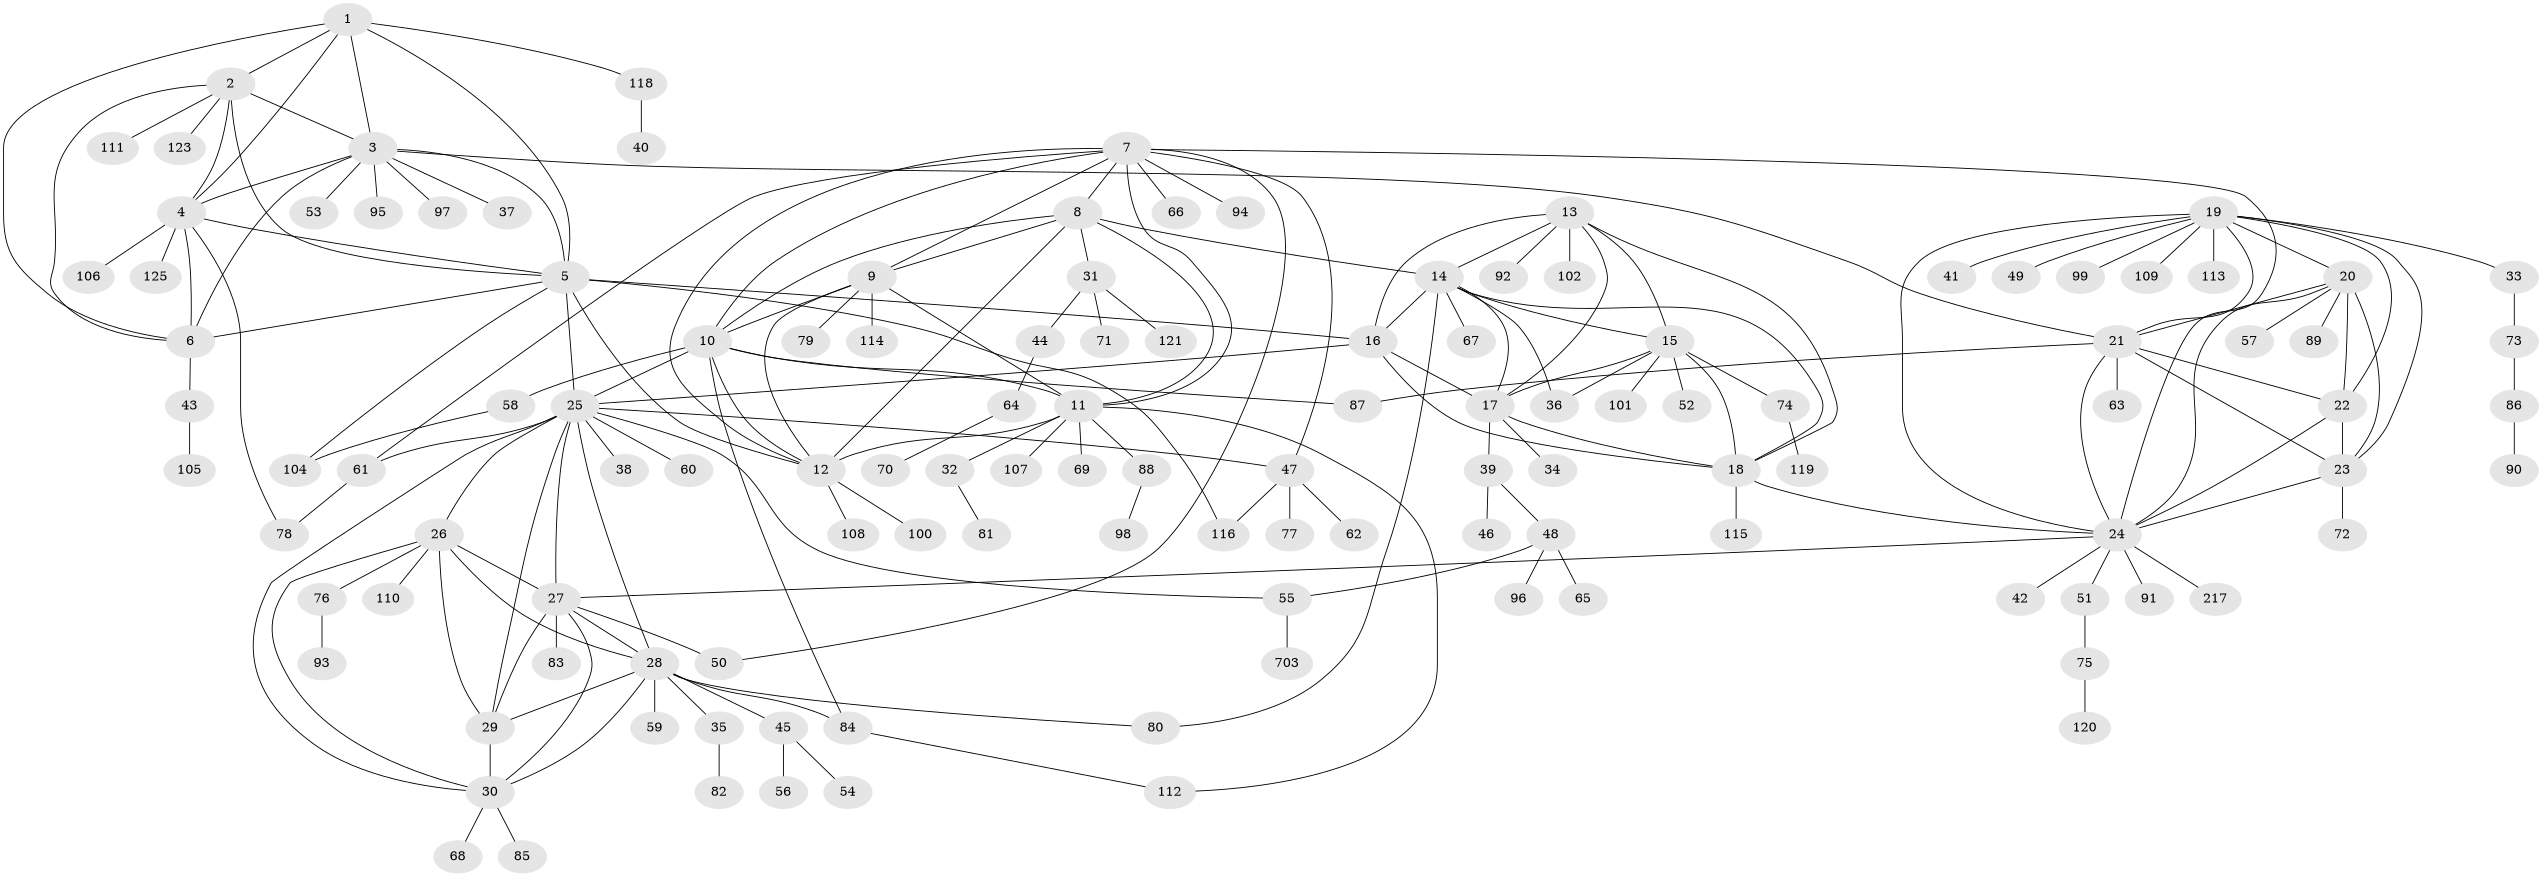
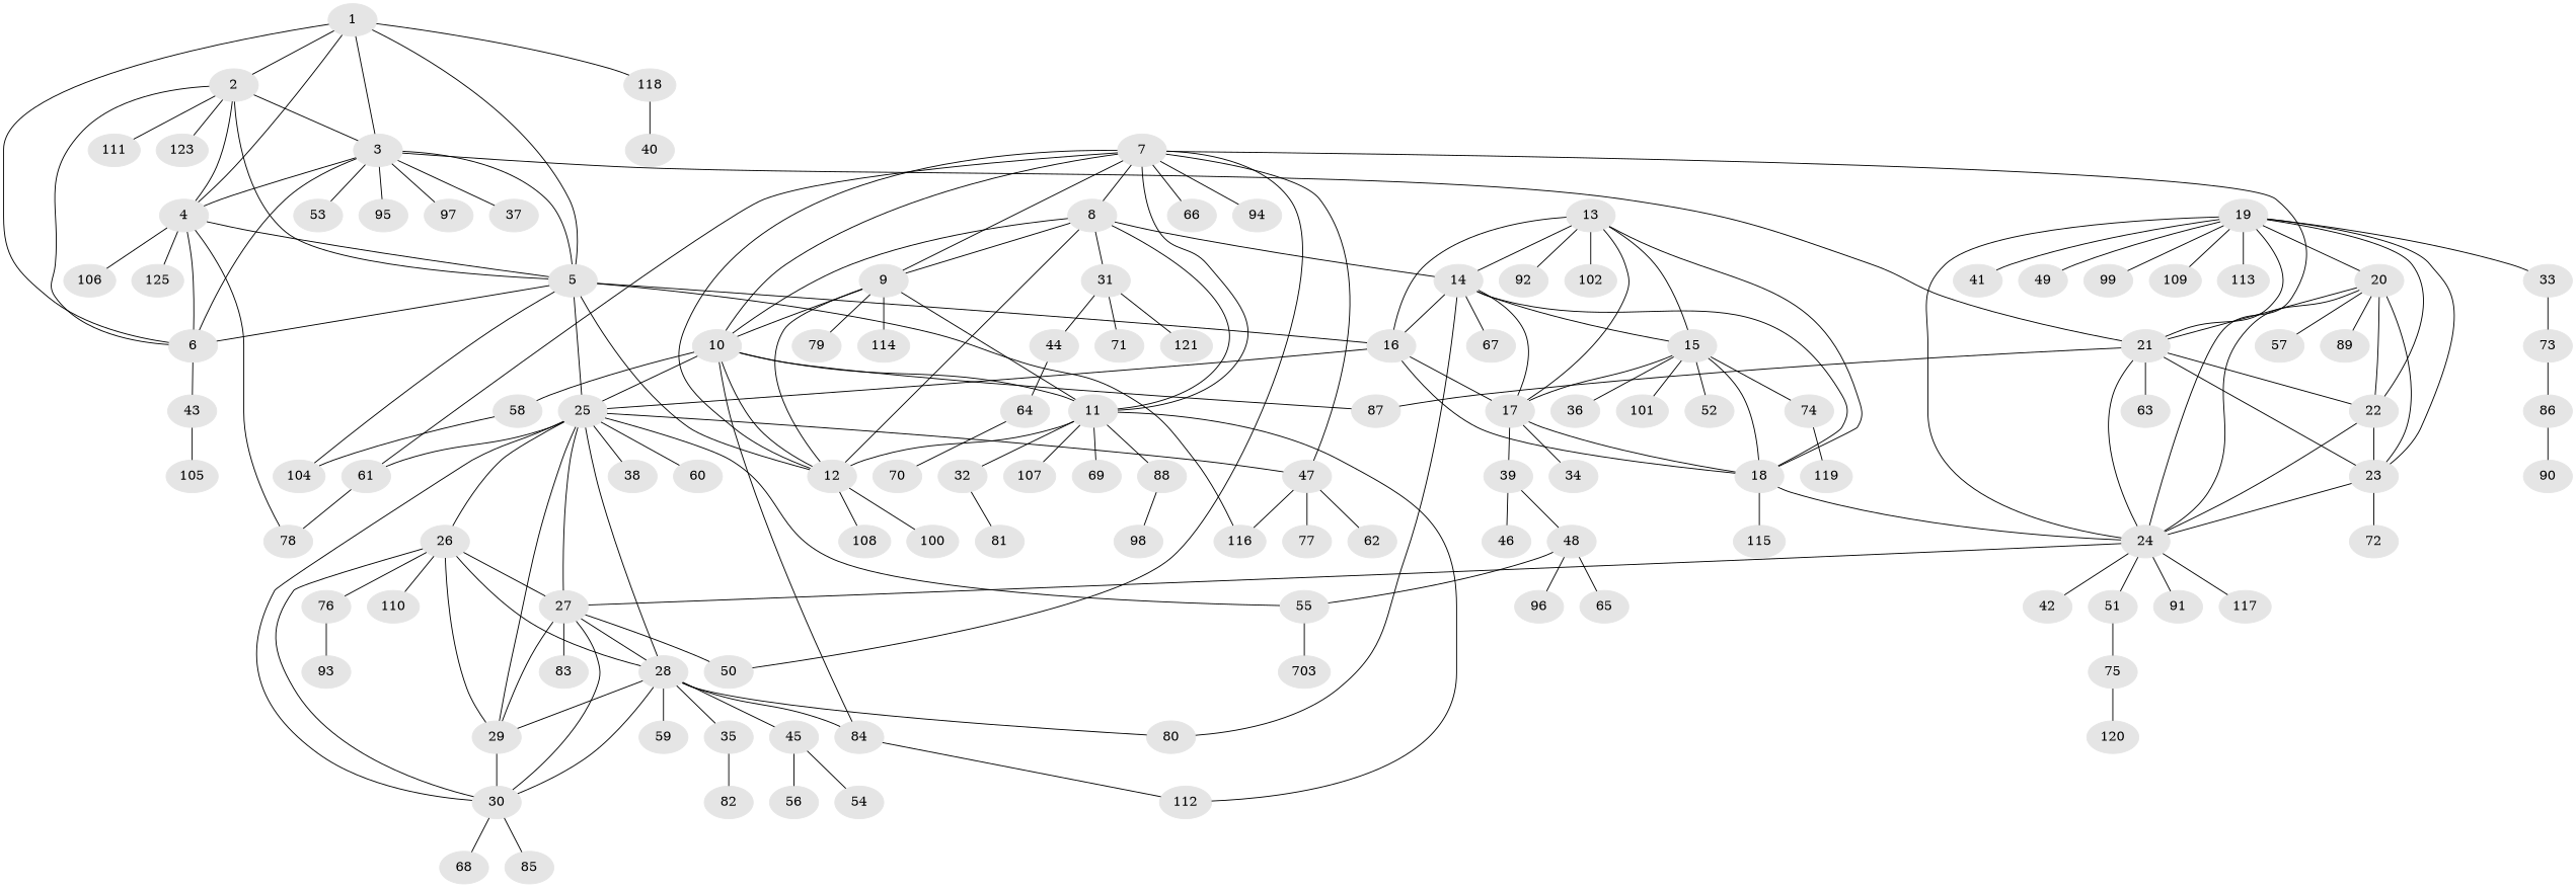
  graph {
    node [color=gray90 style=filled]
    1
    2
    3
    4
    5
    6
    118
    111
    123
    21
    37
    53
    95
    97
    78
    106
    n17 [label=125]
    12
    16
    25
    104
    116
    43
    40
    24
    87
    22
    23
    63
    100
    108
    17
    18
    47
    61
    27
    26
    28
    29
    30
    38
    55
    60
    105
    7
    8
    9
    10
    11
    50
    66
    94
    14
    31
    79
    114
    58
    84
    32
    69
    88
    107
    112
    42
    51
    91
-   117 [label=217]
+   117
    62
    77
    15
    36
    67
    80
    44
    71
    121
    81
    98
    13
    92
    102
    52
    74
    101
    34
    39
    115
    119
    46
    48
    19
    20
    33
    41
    49
    99
    109
    113
    57
    89
    72
    73
    83
    75
    76
    110
    35
    45
    59
    68
    85
    n112 [label=703]
    93
    82
    54
    56
    64
    86
    65
    96
    70
    120
    90
    1 -- 2
    1 -- 3
    1 -- 4
    1 -- 5
    1 -- 6
    1 -- 118
    2 -- 3
    2 -- 4
    2 -- 5
    2 -- 6
    2 -- 111
    2 -- 123
    3 -- 4
    3 -- 5
    3 -- 6
    3 -- 21
    3 -- 37
    3 -- 53
    3 -- 95
    3 -- 97
    4 -- 5
    4 -- 6
    4 -- 78
    4 -- 106
    4 -- n17
    5 -- 6
    5 -- 12
    5 -- 16
    5 -- 25
    5 -- 104
    5 -- 116
    6 -- 43
    118 -- 40
    21 -- 24
    21 -- 87
    21 -- 22
    21 -- 23
    21 -- 63
    12 -- 100
    12 -- 108
    16 -- 25
    16 -- 17
    16 -- 18
    25 -- 47
    25 -- 61
    25 -- 27
    25 -- 26
    25 -- 28
    25 -- 29
    25 -- 30
    25 -- 38
    25 -- 55
    25 -- 60
    43 -- 105
    24 -- 27
    24 -- 42
    24 -- 51
    24 -- 91
    24 -- 117
    22 -- 24
    22 -- 23
    23 -- 24
    23 -- 72
    17 -- 18
    17 -- 34
    17 -- 39
    18 -- 24
    18 -- 115
    47 -- 116
    47 -- 62
    47 -- 77
    61 -- 78
    27 -- 28
    27 -- 29
    27 -- 30
    27 -- 50
    27 -- 83
    26 -- 27
    26 -- 28
    26 -- 29
    26 -- 30
    26 -- 76
    26 -- 110
    28 -- 29
    28 -- 30
    28 -- 84
    28 -- 80
    28 -- 35
    28 -- 45
    28 -- 59
    29 -- 30
    30 -- 68
    30 -- 85
    55 -- n112
    7 -- 12
    7 -- 24
    7 -- 47
    7 -- 61
    7 -- 8
    7 -- 9
    7 -- 10
    7 -- 11
    7 -- 50
    7 -- 66
    7 -- 94
    8 -- 12
    8 -- 9
    8 -- 10
    8 -- 11
    8 -- 14
    8 -- 31
    9 -- 12
    9 -- 10
    9 -- 11
    9 -- 79
    9 -- 114
    10 -- 12
    10 -- 25
    10 -- 87
    10 -- 11
    10 -- 58
    10 -- 84
    11 -- 12
    11 -- 32
    11 -- 69
    11 -- 88
    11 -- 107
    11 -- 112
    14 -- 16
    14 -- 17
    14 -- 18
    14 -- 15
-   14 -- 36
    14 -- 67
    14 -- 80
    31 -- 44
    31 -- 71
    31 -- 121
    58 -- 104
    84 -- 112
    32 -- 81
    88 -- 98
    51 -- 75
    15 -- 17
    15 -- 18
    15 -- 36
    15 -- 52
    15 -- 74
    15 -- 101
    44 -- 64
    13 -- 16
    13 -- 17
    13 -- 18
    13 -- 14
    13 -- 15
    13 -- 92
    13 -- 102
    74 -- 119
    39 -- 46
    39 -- 48
    48 -- 55
    48 -- 65
    48 -- 96
    19 -- 21
    19 -- 24
    19 -- 22
    19 -- 23
    19 -- 20
    19 -- 33
    19 -- 41
    19 -- 49
    19 -- 99
    19 -- 109
    19 -- 113
    20 -- 21
    20 -- 24
    20 -- 22
    20 -- 23
    20 -- 57
    20 -- 89
    33 -- 73
    73 -- 86
    75 -- 120
    76 -- 93
    35 -- 82
    45 -- 54
    45 -- 56
    64 -- 70
    86 -- 90
  }
